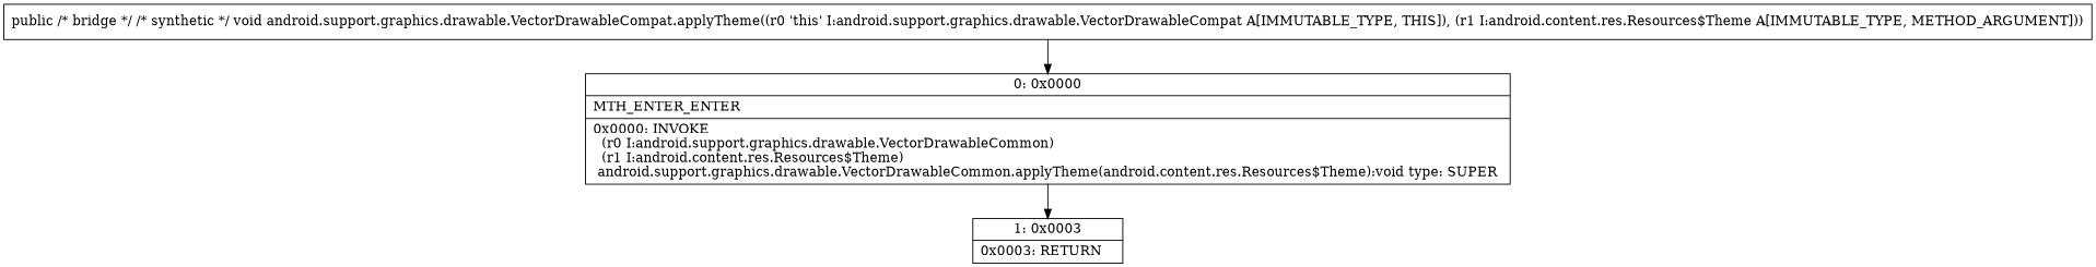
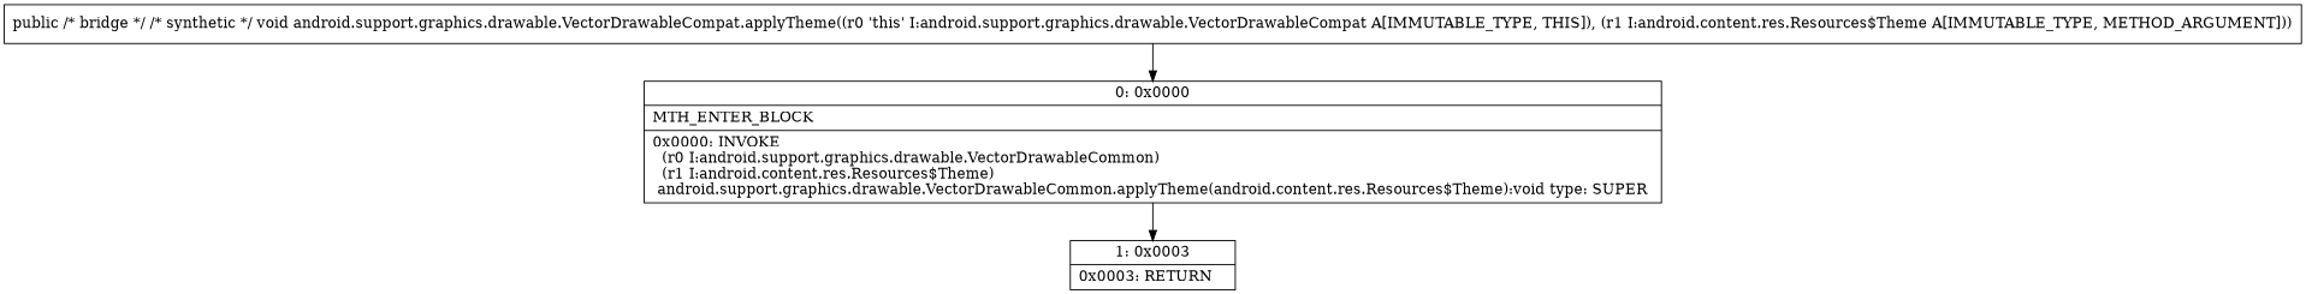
  digraph {
    node [shape=record]
-   n1 [label="{0\:\ 0x0000|MTH_ENTER_ENTER\l|0x0000: INVOKE  \l  (r0 I:android.support.graphics.drawable.VectorDrawableCommon)\l  (r1 I:android.content.res.Resources$Theme)\l android.support.graphics.drawable.VectorDrawableCommon.applyTheme(android.content.res.Resources$Theme):void type: SUPER \l}"]
+   n1 [label="{0\:\ 0x0000|MTH_ENTER_BLOCK\l|0x0000: INVOKE  \l  (r0 I:android.support.graphics.drawable.VectorDrawableCommon)\l  (r1 I:android.content.res.Resources$Theme)\l android.support.graphics.drawable.VectorDrawableCommon.applyTheme(android.content.res.Resources$Theme):void type: SUPER \l}"]
    n2 [label="{1\:\ 0x0003|0x0003: RETURN   \l}"]
    n3 [label="{public \/* bridge *\/ \/* synthetic *\/ void android.support.graphics.drawable.VectorDrawableCompat.applyTheme((r0 'this' I:android.support.graphics.drawable.VectorDrawableCompat A[IMMUTABLE_TYPE, THIS]), (r1 I:android.content.res.Resources$Theme A[IMMUTABLE_TYPE, METHOD_ARGUMENT])) }"]
    n1 -> n2
    n3 -> n1
  }
